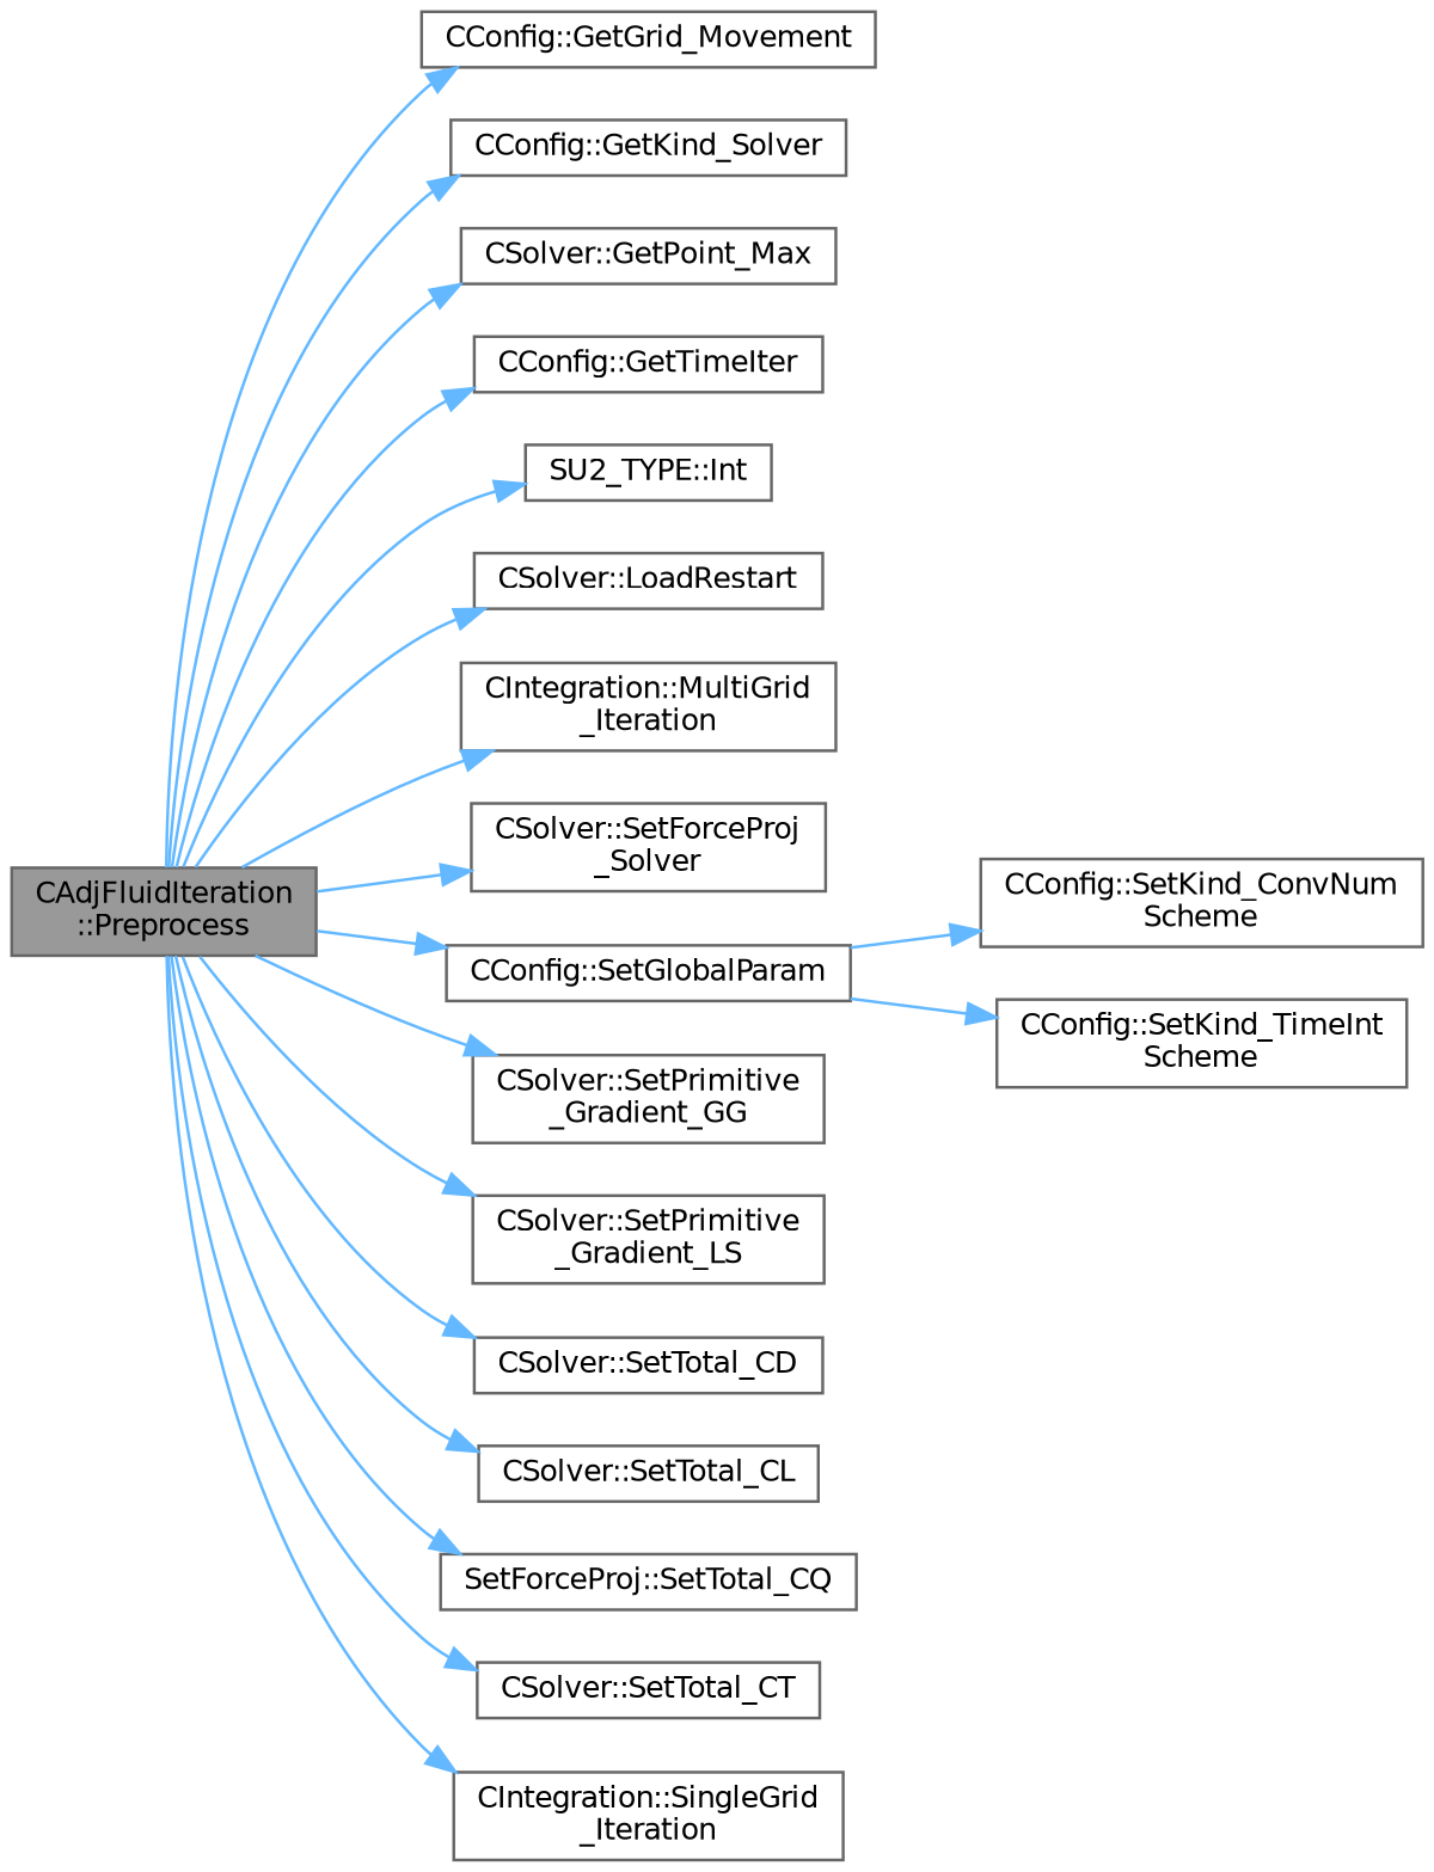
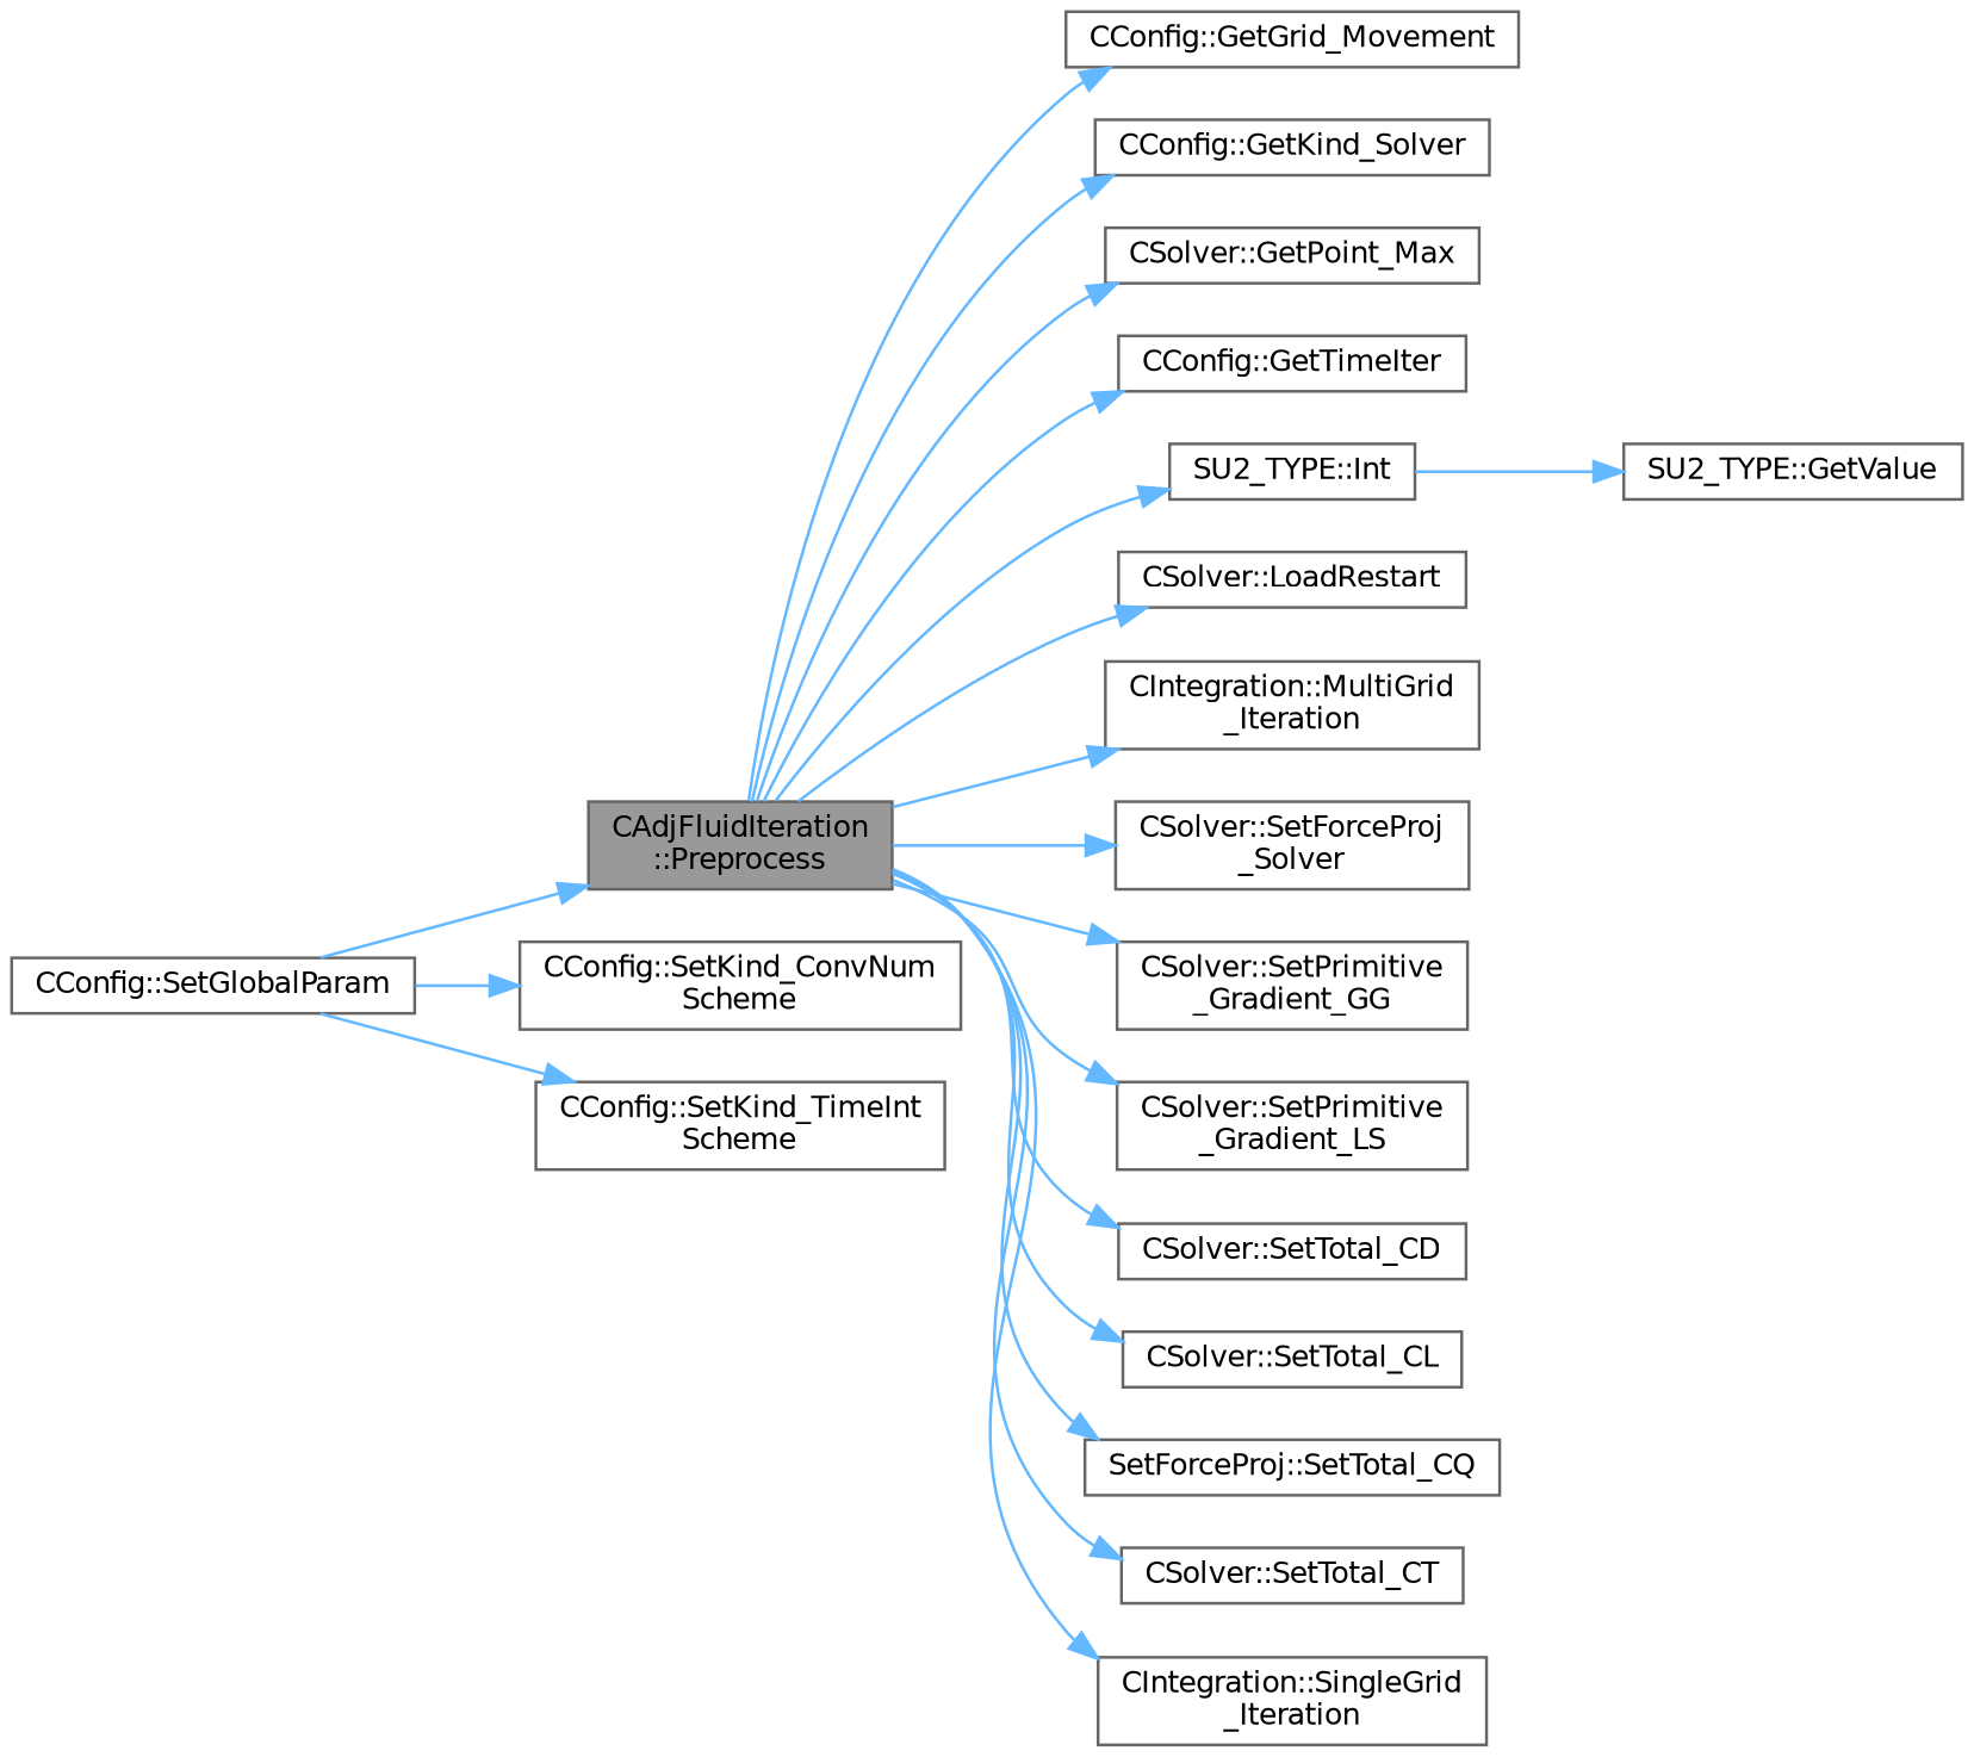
  digraph {
    rankdir=LR
    node [color=grey40 fillcolor=white fontname=Helvetica fontsize=10 shape=box style=filled]
    edge [color=steelblue1 fontname=Helvetica fontsize=10 labelfontname=Helvetica labelfontsize=10 style=solid]
    n1 [color=gray40 fillcolor=grey60 fontcolor=black height=0.2 label="CAdjFluidIteration\l::Preprocess" width=0.4]
    n2 [height=0.2 label="CConfig::GetGrid_Movement" width=0.4]
    n3 [height=0.2 label="CConfig::GetKind_Solver" width=0.4]
    n4 [height=0.2 label="CSolver::GetPoint_Max" width=0.4]
    n5 [height=0.2 label="CConfig::GetTimeIter" width=0.4]
    n6 [height=0.2 label="SU2_TYPE::Int" width=0.4]
    n7 [height=0.2 label="CSolver::LoadRestart" width=0.4]
    n8 [height=0.2 label="CIntegration::MultiGrid\l_Iteration" width=0.4]
    n9 [height=0.2 label="CSolver::SetForceProj\l_Solver" width=0.4]
    n10 [height=0.2 label="CConfig::SetGlobalParam" width=0.4]
    n11 [height=0.2 label="CSolver::SetPrimitive\l_Gradient_GG" width=0.4]
    n12 [height=0.2 label="CSolver::SetPrimitive\l_Gradient_LS" width=0.4]
    n13 [height=0.2 label="CSolver::SetTotal_CD" width=0.4]
    n14 [height=0.2 label="CSolver::SetTotal_CL" width=0.4]
    n15 [height=0.2 label="SetForceProj::SetTotal_CQ" width=0.4]
    n16 [height=0.2 label="CSolver::SetTotal_CT" width=0.4]
    n17 [height=0.2 label="CIntegration::SingleGrid\l_Iteration" width=0.4]
+   n18 [height=0.2 label="SU2_TYPE::GetValue" width=0.4]
    n19 [height=0.2 label="CConfig::SetKind_ConvNum\lScheme" width=0.4]
    n20 [height=0.2 label="CConfig::SetKind_TimeInt\lScheme" width=0.4]
    n1 -> n2
    n1 -> n3
    n1 -> n4
    n1 -> n5
    n1 -> n6
    n1 -> n7
    n1 -> n8
    n1 -> n9
-   n1 -> n10
+   n10 -> n1
    n1 -> n11
    n1 -> n12
    n1 -> n13
    n1 -> n14
    n1 -> n15
    n1 -> n16
    n1 -> n17
+   n6 -> n18
    n10 -> n19
    n10 -> n20
  }
